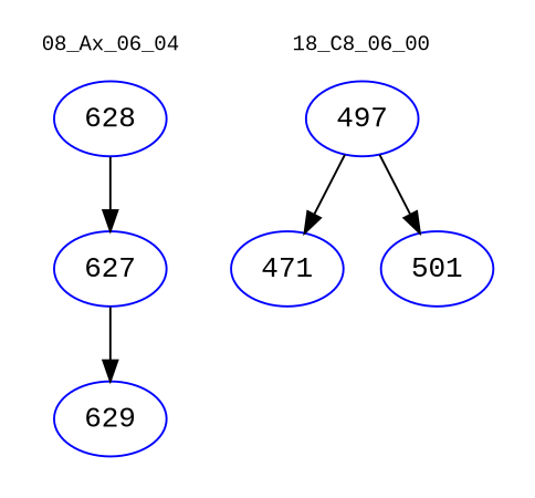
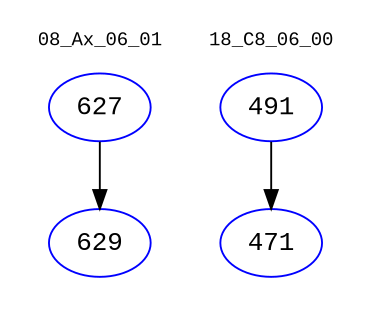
  digraph {
    fontname="Liberation Mono"
    node [color=blue fontname="Liberation Mono"]
    edge [color=black fontname="Liberation Mono"]
-   n1 [label=628]
    n2 [label=627]
    n3 [label=629]
-   n4 [label=497]
+   n4 [label=491]
    n5 [label=471]
-   n6 [label=501]
    subgraph cluster_1 {
      color=white
      fontsize=10
-     label="08_Ax_06_04"
-     n1
+     label="08_Ax_06_01"
      n2
      n3
    }
    subgraph cluster_2 {
      color=white
      fontsize=10
      label="18_C8_06_00"
      n4
      n5
-     n6
    }
-   n1 -> n2
    n2 -> n3
    n4 -> n5
-   n4 -> n6
  }
